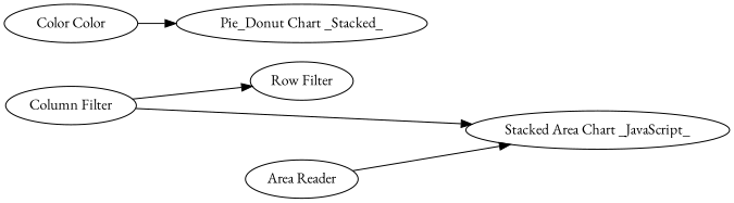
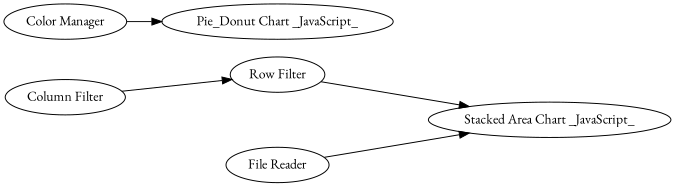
  digraph {
    fontname="EB Garamond"
    rankdir=LR
    node [fontname="EB Garamond"]
    edge [fontname="EB Garamond"]
    n1 [label="Column Filter"]
    n2 [label="Row Filter"]
    n3 [label="Stacked Area Chart _JavaScript_"]
-   n4 [label="Color Color"]
-   n5 [label="Pie_Donut Chart _Stacked_"]
-   n6 [label="Area Reader"]
+   n4 [label="Color Manager"]
+   n5 [label="Pie_Donut Chart _JavaScript_"]
+   n6 [label="File Reader"]
    n1 -> n2
-   n1 -> n3
+   n2 -> n3
    n4 -> n5
    n6 -> n3
  }
